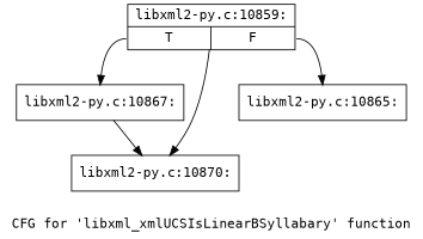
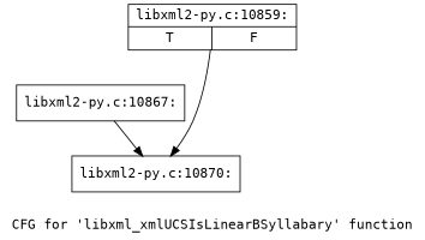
  digraph {
    fontname="DejaVu Sans Mono"
    label="CFG for 'libxml_xmlUCSIsLinearBSyllabary' function"
    node [fontname="DejaVu Sans Mono" shape=record]
    edge [fontname="DejaVu Sans Mono"]
    n1 [label="{libxml2-py.c:10859:|{<s0>T|<s1>F}}"]
    n2 [label="{libxml2-py.c:10867:}"]
-   n3 [label="{libxml2-py.c:10865:}"]
    n4 [label="{libxml2-py.c:10870:}"]
-   n1 -> n2 [tailport=s0]
-   n1 -> n3 [tailport=s1]
    n1 -> n4
    n2 -> n4
  }
